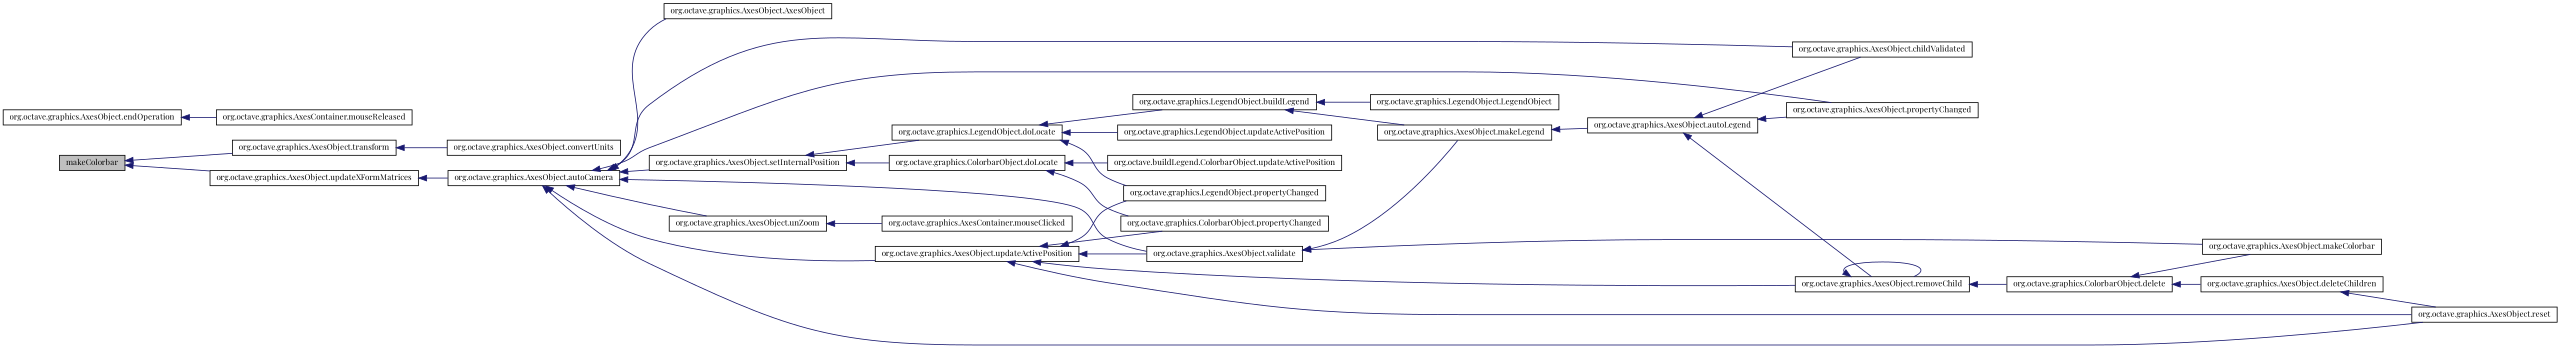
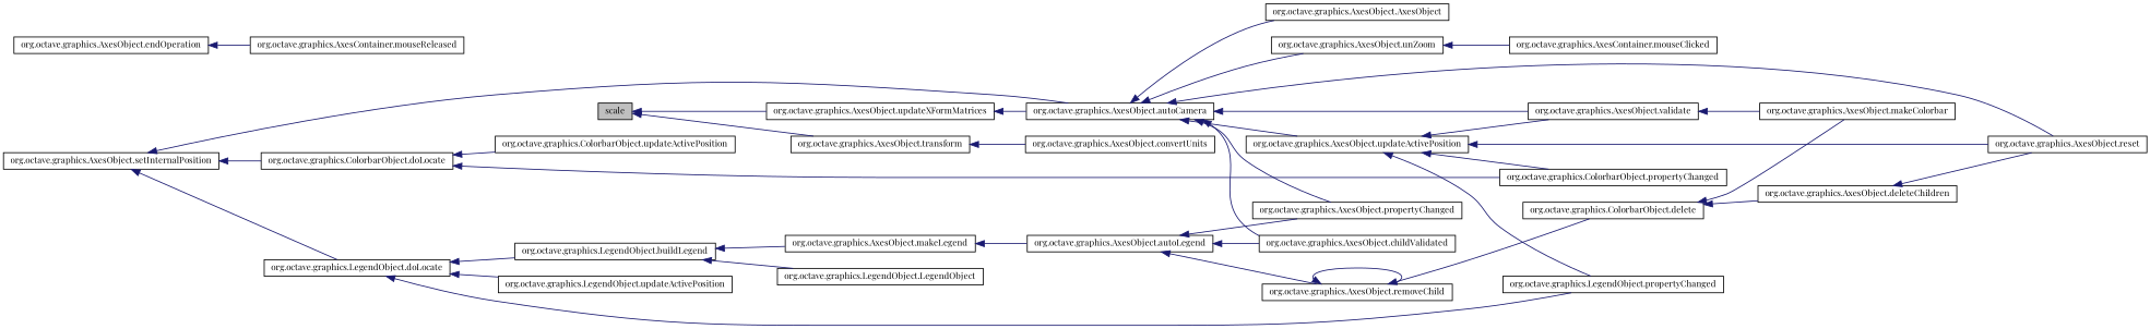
  digraph {
    fontname="Playfair Display"
    rankdir=LR
    node [color=black fillcolor=white fontname="Playfair Display" fontsize=10 shape=record style=filled]
    edge [color=midnightblue dir=back fontname="Playfair Display" fontsize=10 labelfontname=FreeSans labelfontsize=10 style=solid]
-   n1 [fillcolor=grey75 fontcolor=black height=0.2 label=makeColorbar width=0.4]
+   n1 [fillcolor=grey75 fontcolor=black height=0.2 label=scale width=0.4]
    n2 [height=0.2 label="org.octave.graphics.AxesObject.transform" width=0.4]
    n3 [height=0.2 label="org.octave.graphics.AxesObject.updateXFormMatrices" width=0.4]
    n4 [height=0.2 label="org.octave.graphics.AxesObject.convertUnits" width=0.4]
    n5 [height=0.2 label="org.octave.graphics.AxesObject.autoCamera" width=0.4]
    n6 [height=0.2 label="org.octave.graphics.AxesObject.AxesObject" width=0.4]
    n7 [height=0.2 label="org.octave.graphics.AxesObject.childValidated" width=0.4]
    n8 [height=0.2 label="org.octave.graphics.AxesObject.propertyChanged" width=0.4]
    n9 [height=0.2 label="org.octave.graphics.AxesObject.reset" width=0.4]
    n10 [height=0.2 label="org.octave.graphics.AxesObject.setInternalPosition" width=0.4]
    n11 [height=0.2 label="org.octave.graphics.AxesObject.unZoom" width=0.4]
    n12 [height=0.2 label="org.octave.graphics.AxesObject.updateActivePosition" width=0.4]
    n13 [height=0.2 label="org.octave.graphics.AxesObject.validate" width=0.4]
    n14 [height=0.2 label="org.octave.graphics.AxesObject.removeChild" width=0.4]
    n15 [height=0.2 label="org.octave.graphics.ColorbarObject.delete" width=0.4]
    n16 [height=0.2 label="org.octave.graphics.ColorbarObject.doLocate" width=0.4]
    n17 [height=0.2 label="org.octave.graphics.LegendObject.doLocate" width=0.4]
    n18 [height=0.2 label="org.octave.graphics.AxesContainer.mouseClicked" width=0.4]
    n19 [height=0.2 label="org.octave.graphics.ColorbarObject.propertyChanged" width=0.4]
    n20 [height=0.2 label="org.octave.graphics.LegendObject.propertyChanged" width=0.4]
    n21 [height=0.2 label="org.octave.graphics.AxesObject.makeColorbar" width=0.4]
    n22 [height=0.2 label="org.octave.graphics.AxesObject.makeLegend" width=0.4]
    n23 [height=0.2 label="org.octave.graphics.AxesObject.endOperation" width=0.4]
    n24 [height=0.2 label="org.octave.graphics.AxesContainer.mouseReleased" width=0.4]
    n25 [height=0.2 label="org.octave.graphics.AxesObject.deleteChildren" width=0.4]
-   n26 [height=0.2 label="org.octave.buildLegend.ColorbarObject.updateActivePosition" width=0.4]
+   n26 [height=0.2 label="org.octave.graphics.ColorbarObject.updateActivePosition" width=0.4]
    n27 [height=0.2 label="org.octave.graphics.LegendObject.buildLegend" width=0.4]
    n28 [height=0.2 label="org.octave.graphics.LegendObject.updateActivePosition" width=0.4]
    n29 [height=0.2 label="org.octave.graphics.LegendObject.LegendObject" width=0.4]
    n30 [height=0.2 label="org.octave.graphics.AxesObject.autoLegend" width=0.4]
    n1 -> n2
    n1 -> n3
    n2 -> n4
    n3 -> n5
    n5 -> n6
    n5 -> n7
    n5 -> n8
    n5 -> n9
-   n5 -> n10
+   n10 -> n5
    n5 -> n11
    n5 -> n12
    n5 -> n13
    n10 -> n16
    n10 -> n17
    n11 -> n18
    n12 -> n9
    n12 -> n13
-   n12 -> n14
    n12 -> n19
    n12 -> n20
    n13 -> n21
-   n13 -> n22
    n14 -> n14
    n14 -> n15
    n15 -> n21
    n15 -> n25
    n16 -> n19
    n16 -> n26
    n17 -> n20
    n17 -> n27
    n17 -> n28
    n22 -> n30
    n23 -> n24
    n25 -> n9
    n27 -> n22
    n27 -> n29
    n30 -> n7
    n30 -> n8
    n30 -> n14
  }
